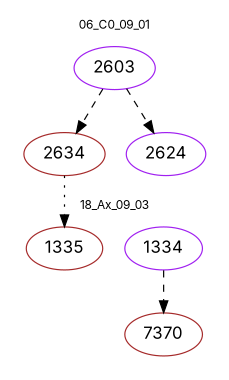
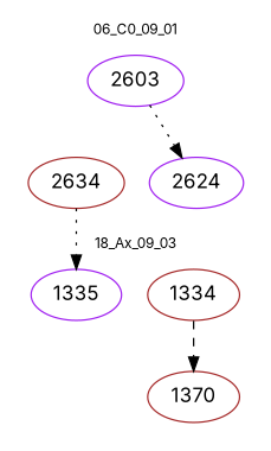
  digraph {
    fontname=Inter
    node [color=purple fontname=Inter]
    edge [color=black fontname=Inter style=dashed]
-   n1 [label=1334]
-   n2 [color=brown label=7370]
-   n3 [color=brown label=1335]
+   n1 [color=brown label=1334]
+   n2 [color=brown label=1370]
+   n3 [label=1335]
    n4 [label=2603]
    n5 [color=brown label=2634]
    n6 [label=2624]
    subgraph cluster_1 {
      color=white
      fontsize=10
      label="18_Ax_09_03"
      n1
      n2
      n3
    }
    subgraph cluster_2 {
      color=white
      fontsize=10
      label="06_C0_09_01"
      n4
      n5
      n6
    }
    n1 -> n2
-   n4 -> n5
-   n4 -> n6
+   n4 -> n6 [style=dotted]
    n5 -> n3 [style=dotted]
  }
